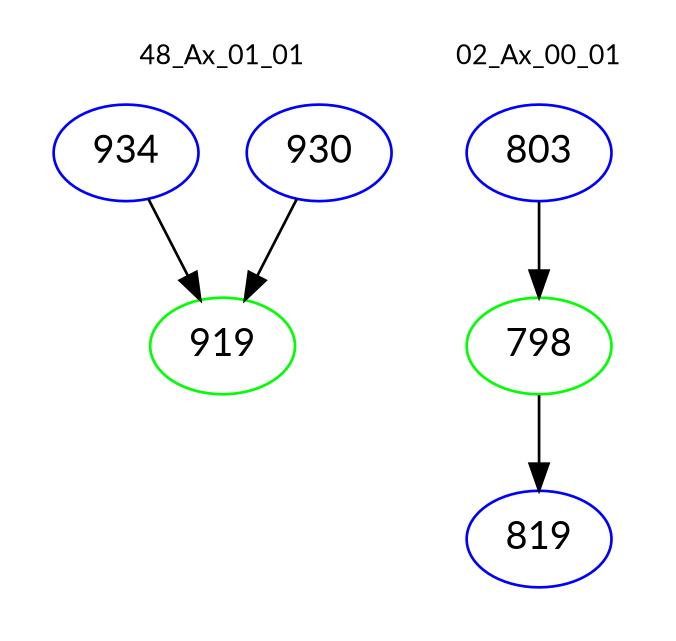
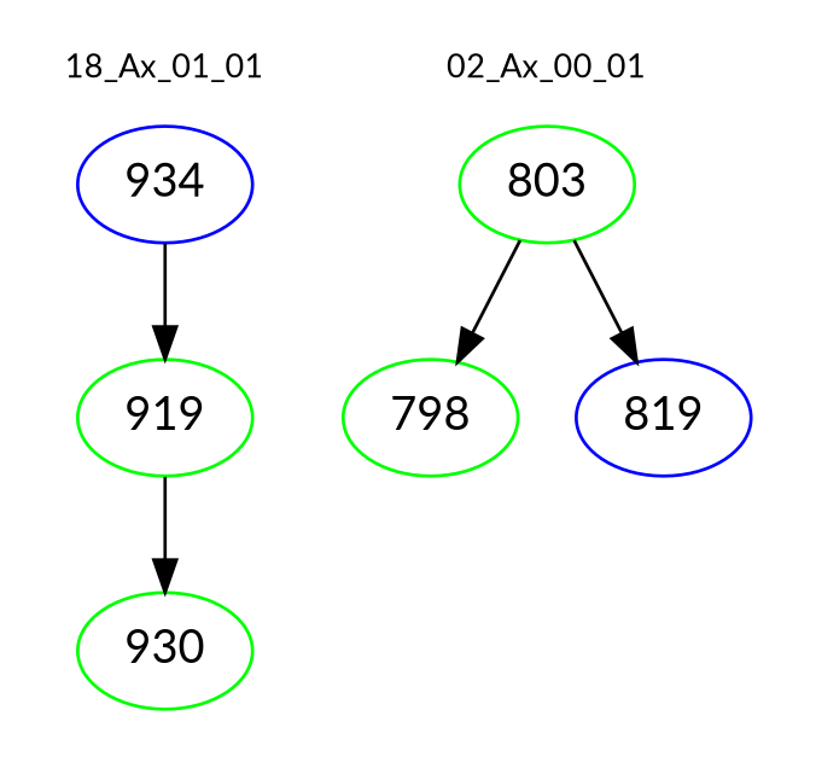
  digraph {
    fontname=Lato
    node [color=blue fontname=Lato]
    edge [color=black fontname=Lato]
-   n1 [label=930]
+   n1 [color=green label=930]
    n2 [color=green label=919]
    n3 [label=934]
-   n4 [label=803]
+   n4 [color=green label=803]
    n5 [color=green label=798]
    n6 [label=819]
    subgraph cluster_1 {
      color=white
      fontsize=10
-     label="48_Ax_01_01"
+     label="18_Ax_01_01"
      n1
      n2
      n3
    }
    subgraph cluster_2 {
      color=white
      fontsize=10
      label="02_Ax_00_01"
      n4
      n5
      n6
    }
-   n1 -> n2
+   n2 -> n1
    n3 -> n2
    n4 -> n5
-   n5 -> n6
+   n4 -> n6
  }
